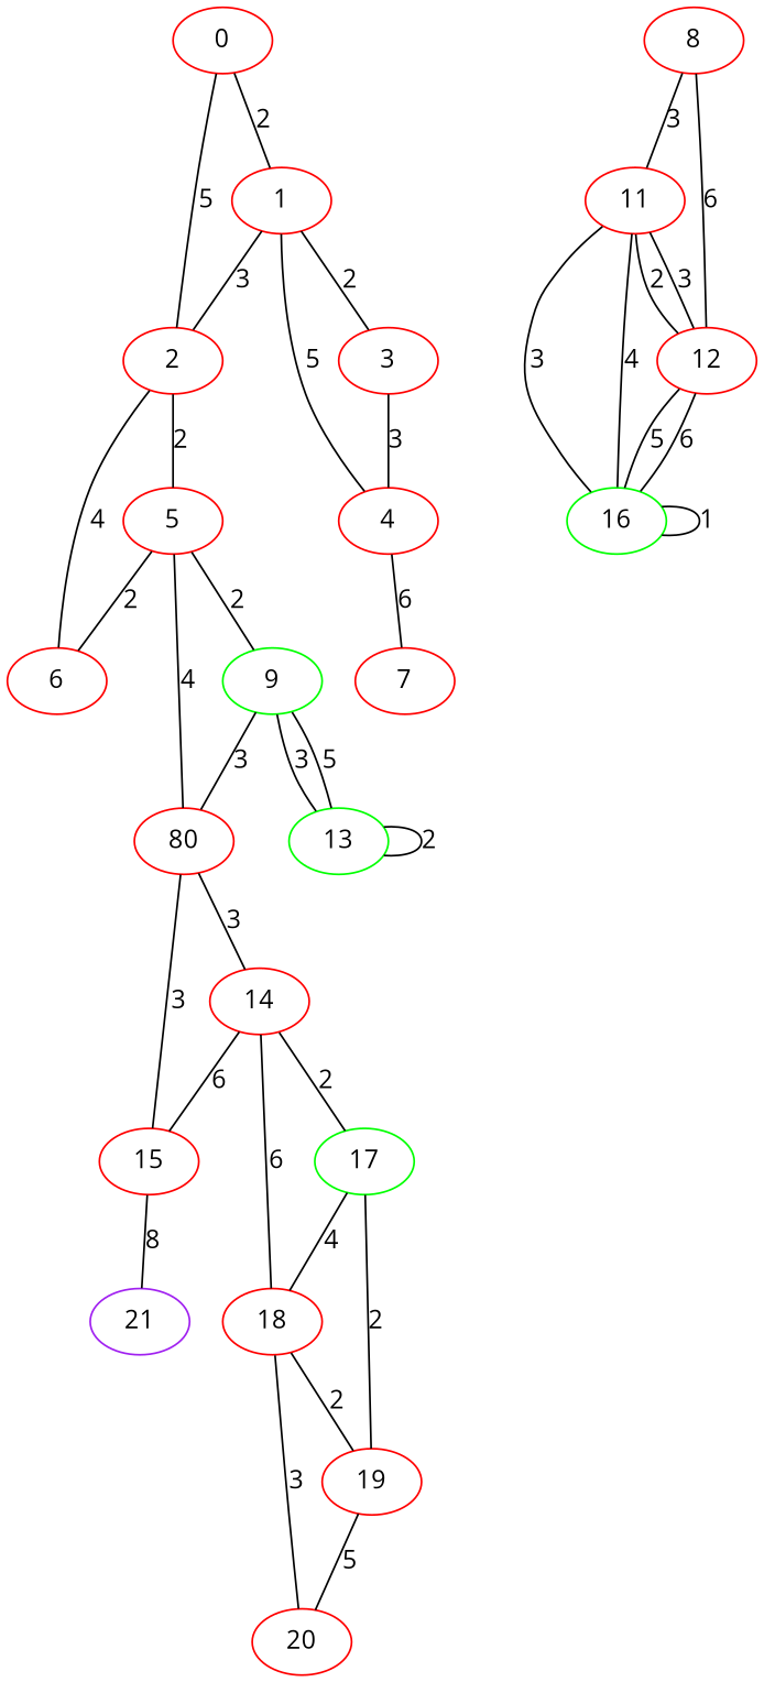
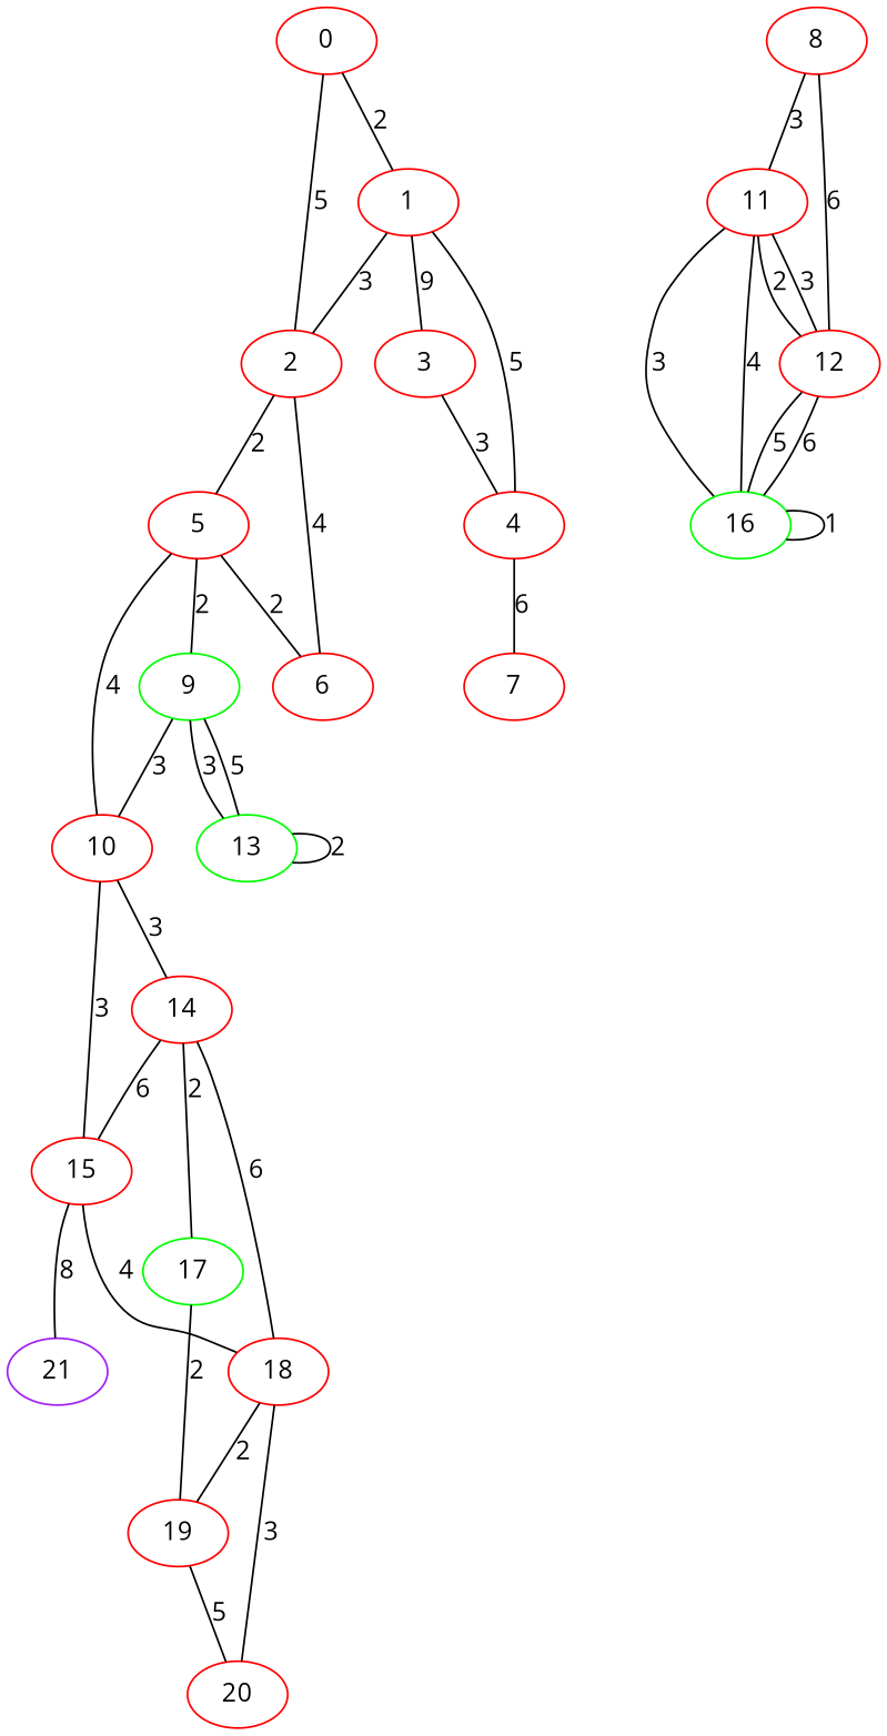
  graph {
    fontname="Open Sans"
    node [color=red fontname="Open Sans" weight=1]
    edge [fontname="Open Sans"]
    0
    1
    2
    3
    4
    5
    6
    7
    9 [color=green]
-   10 [label=80]
+   10
    8
    11
    12
    13 [color=green weight=2]
    14
    15
    16 [color=green weight=2]
    17 [color=green weight=2]
    18
    21 [color=purple weight=4]
    19
    20
    0 -- 1 [label=2]
    0 -- 2 [label=5]
    1 -- 2 [label=3]
-   1 -- 3 [label=2]
+   1 -- 3 [label=9]
    1 -- 4 [label=5]
    2 -- 5 [label=2]
    2 -- 6 [label=4]
    3 -- 4 [label=3]
    4 -- 7 [label=6]
    5 -- 6 [label=2]
    5 -- 9 [label=2]
    5 -- 10 [label=4]
    9 -- 10 [label=3]
    9 -- 13 [label=3]
    9 -- 13 [label=5]
    10 -- 14 [label=3]
    10 -- 15 [label=3]
    8 -- 11 [label=3]
    8 -- 12 [label=6]
    11 -- 12 [label=3]
    11 -- 12 [label=2]
    11 -- 16 [label=3]
    11 -- 16 [label=4]
    12 -- 16 [label=5]
    12 -- 16 [label=6]
    13 -- 13 [label=2]
    14 -- 15 [label=6]
    14 -- 17 [label=2]
    14 -- 18 [label=6]
    15 -- 21 [label=8]
    16 -- 16 [label=1]
-   17 -- 18 [label=4]
+   15 -- 18 [label=4]
    17 -- 19 [label=2]
    18 -- 19 [label=2]
    18 -- 20 [label=3]
    19 -- 20 [label=5]
  }
